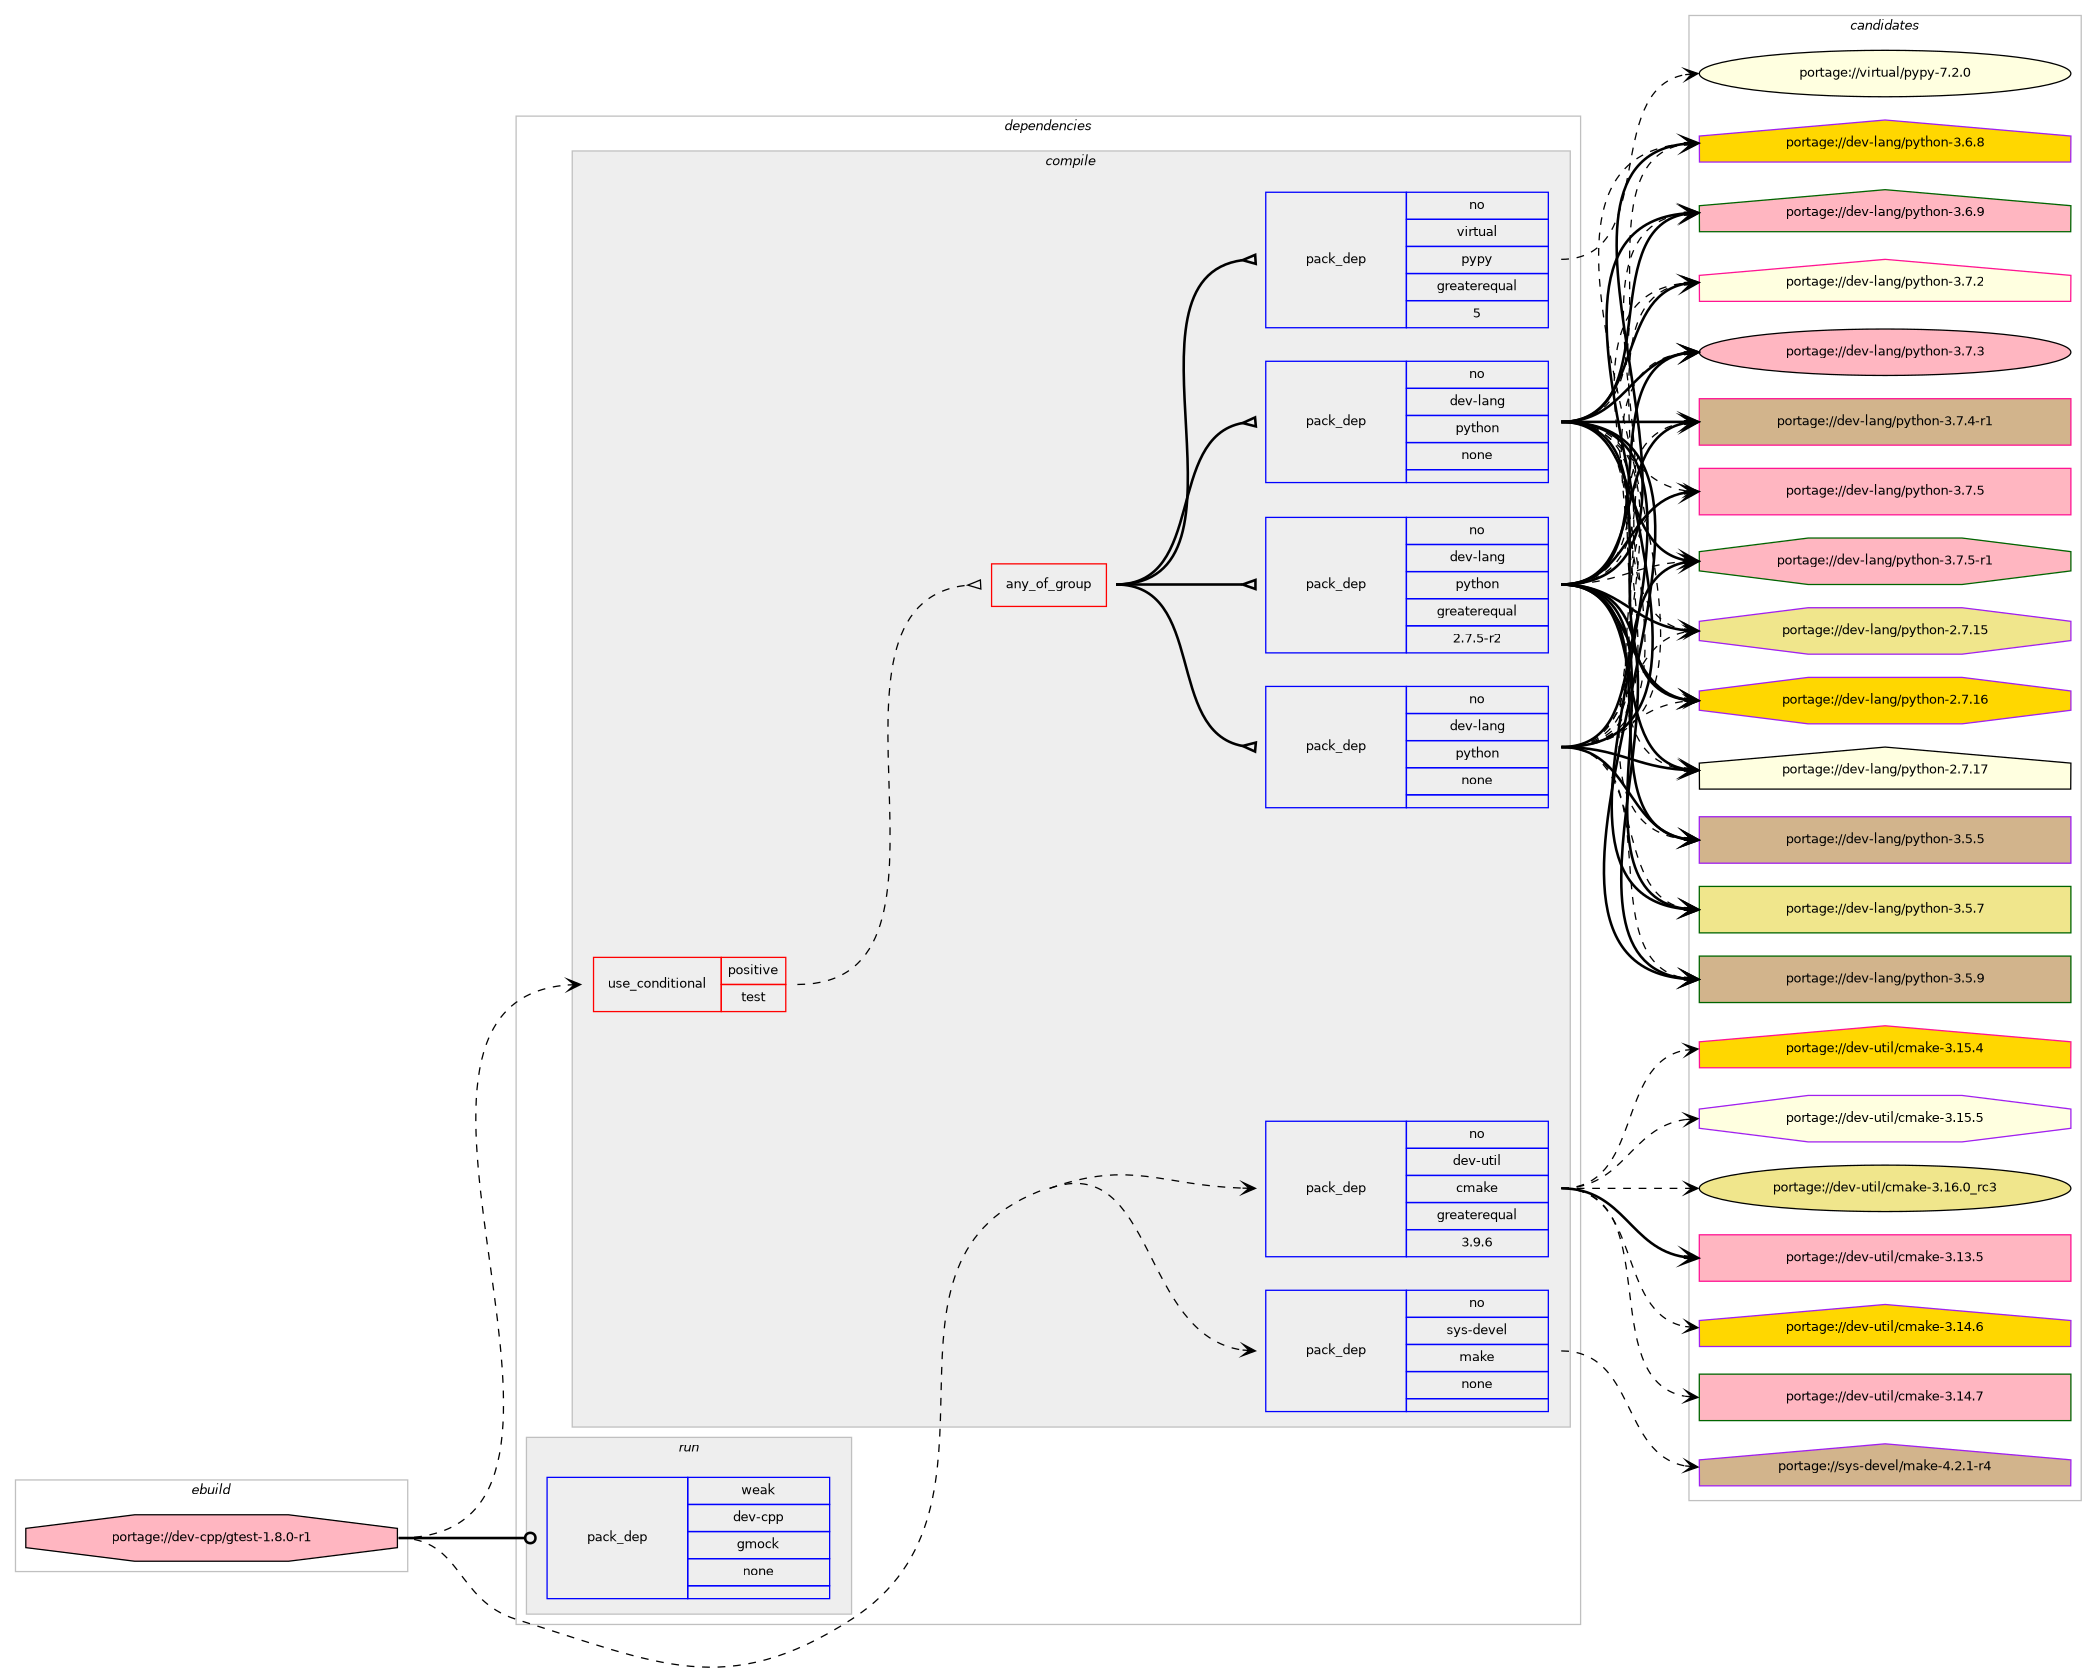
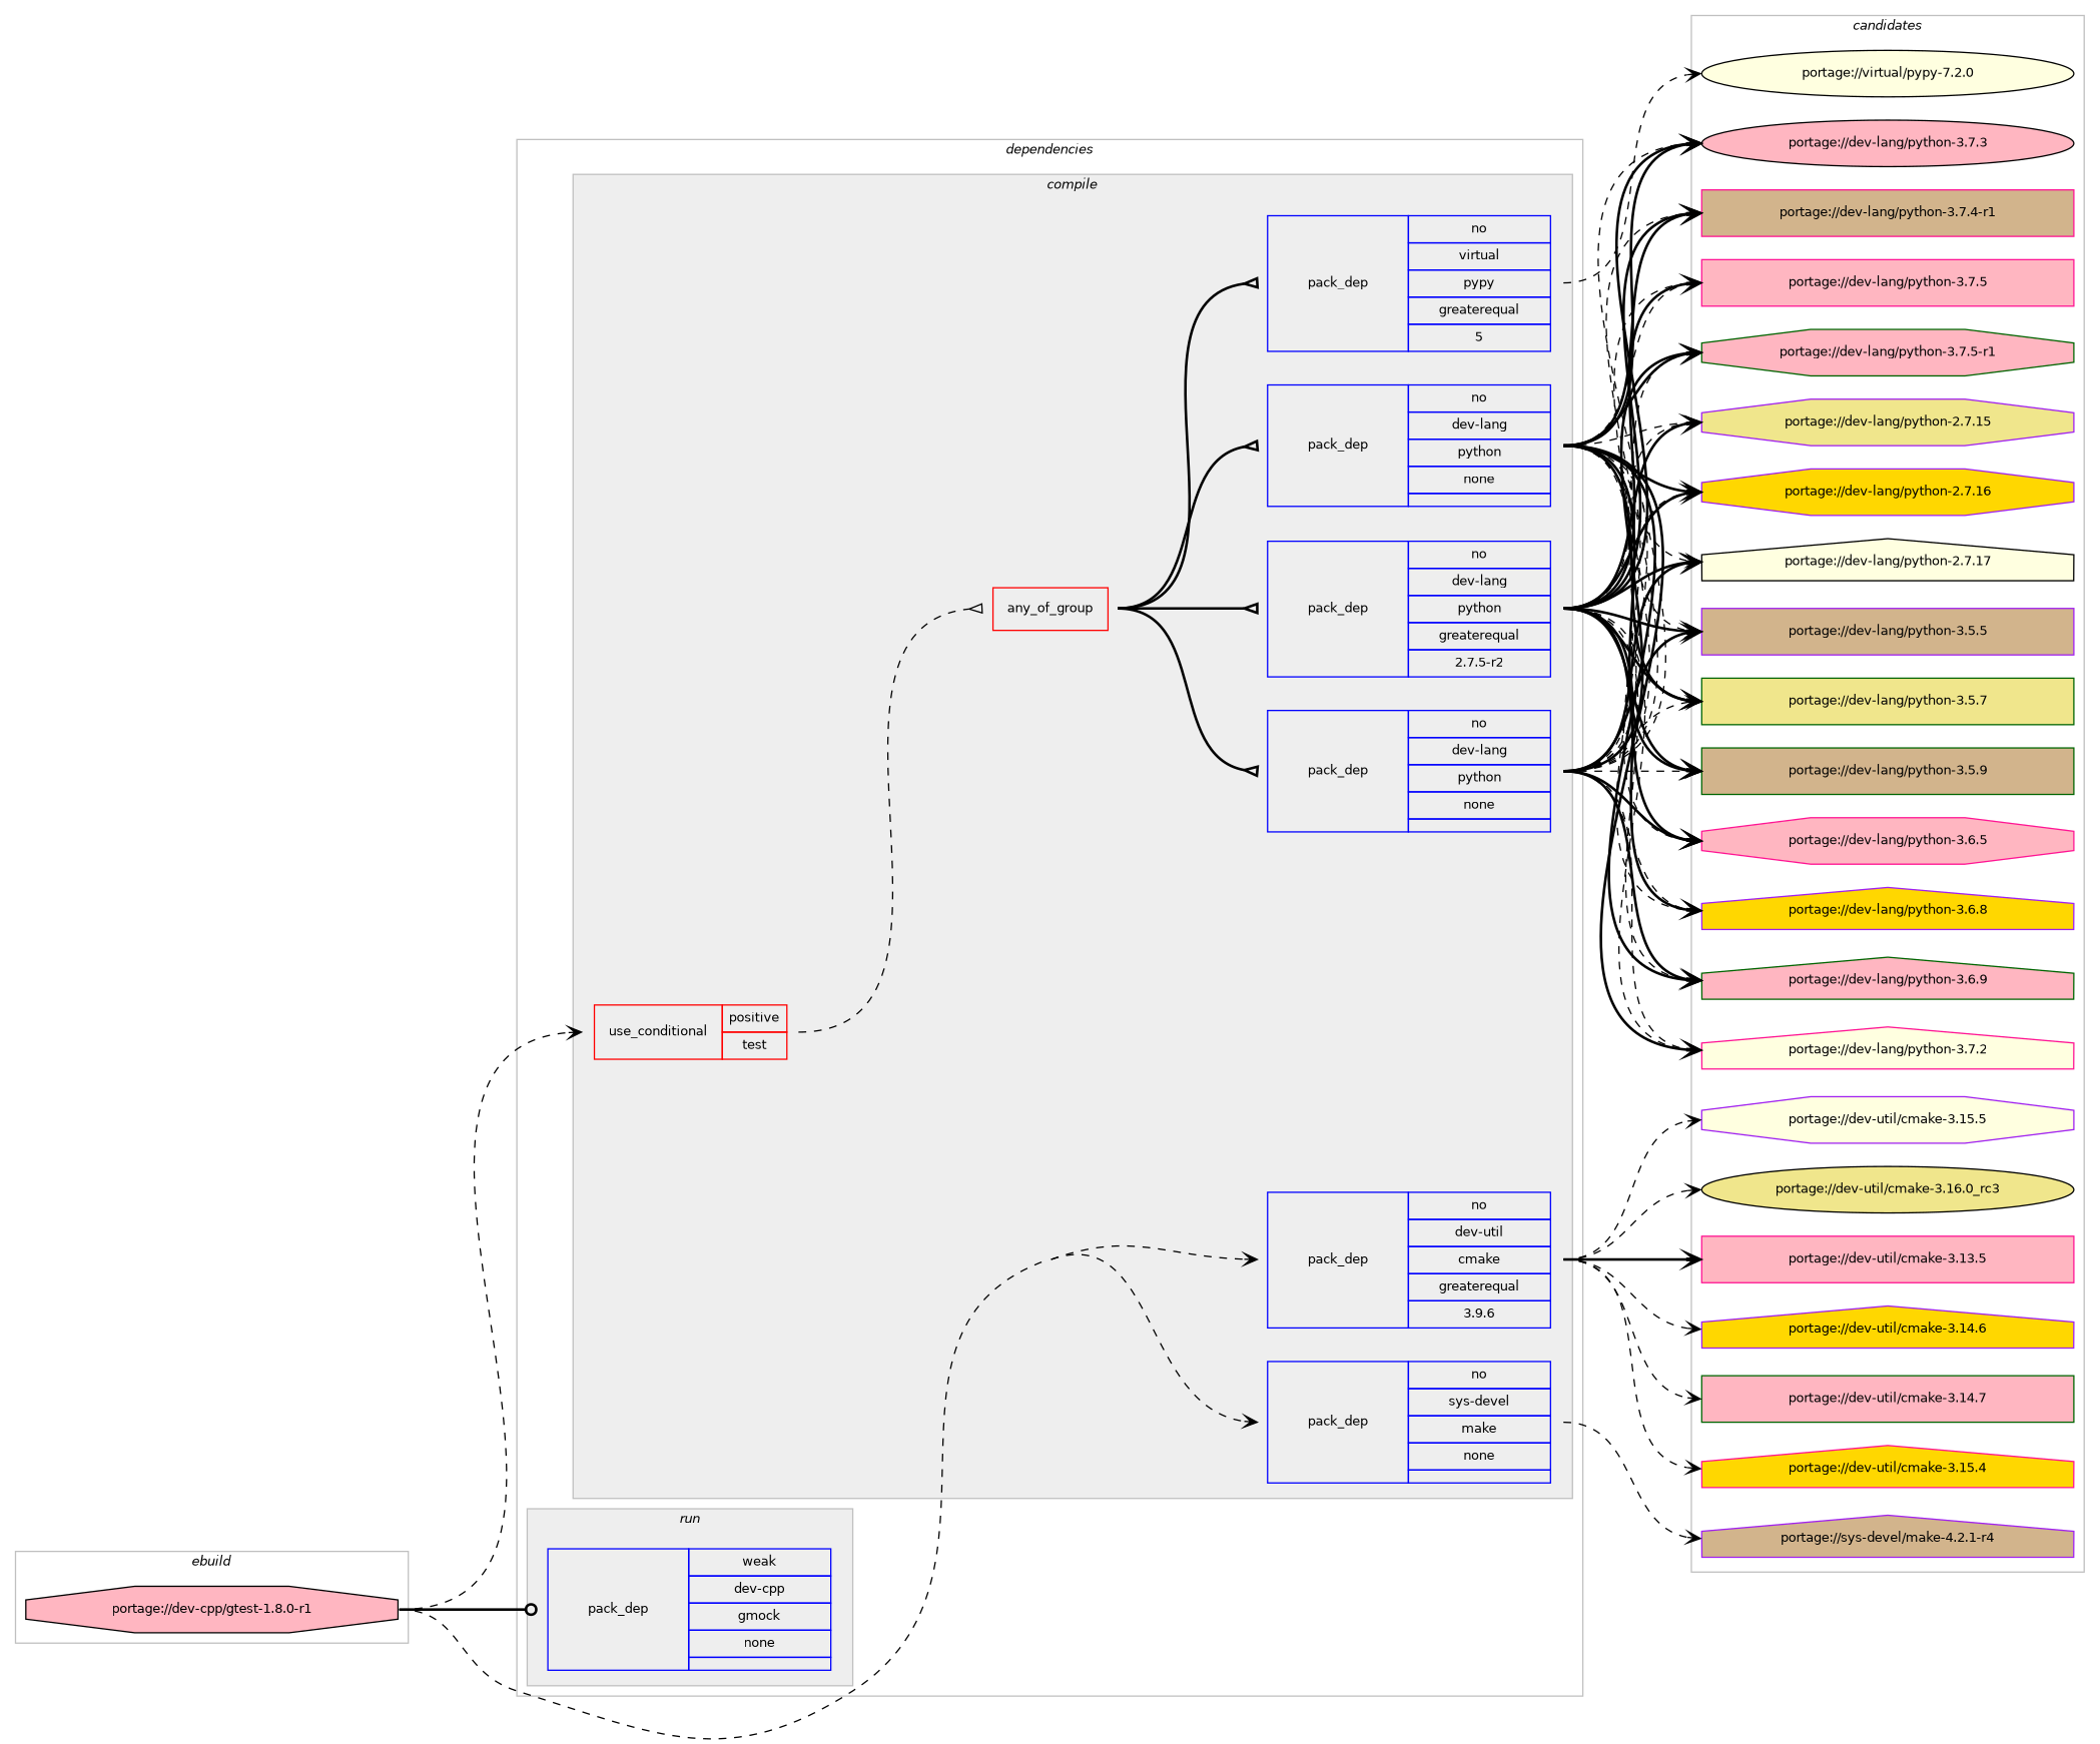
  digraph {
    compound=true
    concentrate=true
    fontname=Helvetica
    fontsize=10
    newrank=true
    rankdir=LR
    ranksep=1.5
    node [color=blue fontname=Helvetica fontsize=10 shape=none style=filled]
    edge [arrowhead=vee headport=w style=bold tailport=e weight=100]
    n1 [color=black fillcolor=lightpink label="portage://dev-cpp/gtest-1.8.0-r1" shape=octagon width=4]
    n2 [label=<<TABLE BORDER="0" CELLBORDER="1" CELLSPACING="0" CELLPADDING="4" WIDTH="220"><TR><TD ROWSPAN="6" CELLPADDING="30">pack_dep</TD></TR><TR><TD WIDTH="110">no</TD></TR><TR><TD>dev-lang</TD></TR><TR><TD>python</TD></TR><TR><TD>none</TD></TR><TR><TD></TD></TR></TABLE>> style=""]
    n3 [label=<<TABLE BORDER="0" CELLBORDER="1" CELLSPACING="0" CELLPADDING="4" WIDTH="220"><TR><TD ROWSPAN="6" CELLPADDING="30">pack_dep</TD></TR><TR><TD WIDTH="110">no</TD></TR><TR><TD>dev-lang</TD></TR><TR><TD>python</TD></TR><TR><TD>none</TD></TR><TR><TD></TD></TR></TABLE>> style=""]
    n4 [label=<<TABLE BORDER="0" CELLBORDER="1" CELLSPACING="0" CELLPADDING="4" WIDTH="220"><TR><TD ROWSPAN="6" CELLPADDING="30">pack_dep</TD></TR><TR><TD WIDTH="110">no</TD></TR><TR><TD>dev-lang</TD></TR><TR><TD>python</TD></TR><TR><TD>greaterequal</TD></TR><TR><TD>2.7.5-r2</TD></TR></TABLE>> style=""]
    n5 [label=<<TABLE BORDER="0" CELLBORDER="1" CELLSPACING="0" CELLPADDING="4" WIDTH="220"><TR><TD ROWSPAN="6" CELLPADDING="30">pack_dep</TD></TR><TR><TD WIDTH="110">no</TD></TR><TR><TD>virtual</TD></TR><TR><TD>pypy</TD></TR><TR><TD>greaterequal</TD></TR><TR><TD>5</TD></TR></TABLE>> style=""]
    n6 [color=red label=<<TABLE BORDER="0" CELLBORDER="1" CELLSPACING="0" CELLPADDING="4"><TR><TD CELLPADDING="10">any_of_group</TD></TR></TABLE>> style=""]
    n7 [color=red label=<<TABLE BORDER="0" CELLBORDER="1" CELLSPACING="0" CELLPADDING="4"><TR><TD ROWSPAN="3" CELLPADDING="10">use_conditional</TD></TR><TR><TD>positive</TD></TR><TR><TD>test</TD></TR></TABLE>> style=""]
    n8 [label=<<TABLE BORDER="0" CELLBORDER="1" CELLSPACING="0" CELLPADDING="4" WIDTH="220"><TR><TD ROWSPAN="6" CELLPADDING="30">pack_dep</TD></TR><TR><TD WIDTH="110">no</TD></TR><TR><TD>dev-util</TD></TR><TR><TD>cmake</TD></TR><TR><TD>greaterequal</TD></TR><TR><TD>3.9.6</TD></TR></TABLE>> style=""]
    n9 [label=<<TABLE BORDER="0" CELLBORDER="1" CELLSPACING="0" CELLPADDING="4" WIDTH="220"><TR><TD ROWSPAN="6" CELLPADDING="30">pack_dep</TD></TR><TR><TD WIDTH="110">no</TD></TR><TR><TD>sys-devel</TD></TR><TR><TD>make</TD></TR><TR><TD>none</TD></TR><TR><TD></TD></TR></TABLE>> style=""]
    n10 [label=<<TABLE BORDER="0" CELLBORDER="1" CELLSPACING="0" CELLPADDING="4" WIDTH="220"><TR><TD ROWSPAN="6" CELLPADDING="30">pack_dep</TD></TR><TR><TD WIDTH="110">weak</TD></TR><TR><TD>dev-cpp</TD></TR><TR><TD>gmock</TD></TR><TR><TD>none</TD></TR><TR><TD></TD></TR></TABLE>> style=""]
    n11 [color=purple fillcolor=khaki label="portage://dev-lang/python-2.7.15" shape=octagon width=4]
    n12 [color=purple fillcolor=gold label="portage://dev-lang/python-2.7.16" shape=octagon width=4]
    n13 [color=black fillcolor=lightyellow label="portage://dev-lang/python-2.7.17" shape=house width=4]
    n14 [color=purple fillcolor=tan label="portage://dev-lang/python-3.5.5" shape=box width=4]
    n15 [color=darkgreen fillcolor=khaki label="portage://dev-lang/python-3.5.7" shape=box width=4]
    n16 [color=darkgreen fillcolor=tan label="portage://dev-lang/python-3.5.9" shape=box width=4]
+   n17 [color=deeppink fillcolor=lightpink label="portage://dev-lang/python-3.6.5" shape=octagon width=4]
    n18 [color=purple fillcolor=gold label="portage://dev-lang/python-3.6.8" shape=house width=4]
    n19 [color=darkgreen fillcolor=lightpink label="portage://dev-lang/python-3.6.9" shape=house width=4]
    n20 [color=deeppink fillcolor=lightyellow label="portage://dev-lang/python-3.7.2" shape=house width=4]
    n21 [color=black fillcolor=lightpink label="portage://dev-lang/python-3.7.3" shape=ellipse width=4]
    n22 [color=deeppink fillcolor=tan label="portage://dev-lang/python-3.7.4-r1" shape=box width=4]
    n23 [color=deeppink fillcolor=lightpink label="portage://dev-lang/python-3.7.5" shape=box width=4]
    n24 [color=darkgreen fillcolor=lightpink label="portage://dev-lang/python-3.7.5-r1" shape=octagon width=4]
    n25 [color=black fillcolor=lightyellow label="portage://virtual/pypy-7.2.0" shape=ellipse width=4]
    n26 [color=deeppink fillcolor=lightpink label="portage://dev-util/cmake-3.13.5" shape=box width=4]
    n27 [color=purple fillcolor=gold label="portage://dev-util/cmake-3.14.6" shape=house width=4]
    n28 [color=darkgreen fillcolor=lightpink label="portage://dev-util/cmake-3.14.7" shape=box width=4]
    n29 [color=deeppink fillcolor=gold label="portage://dev-util/cmake-3.15.4" shape=house width=4]
    n30 [color=purple fillcolor=lightyellow label="portage://dev-util/cmake-3.15.5" shape=octagon width=4]
    n31 [color=black fillcolor=khaki label="portage://dev-util/cmake-3.16.0_rc3" shape=ellipse width=4]
    n32 [color=purple fillcolor=tan label="portage://sys-devel/make-4.2.1-r4" shape=house width=4]
    subgraph cluster_1 {
      color=gray
      label=<<i>dependencies</i>>
      subgraph cluster_2 {
        color=gray
        fillcolor="#eeeeee"
        label=<<i>compile</i>>
        style=filled
        subgraph sub_3 {
          color=gray
          fillcolor="#eeeeee"
          label=<<i>compile</i>>
          style=filled
          n7
          subgraph sub_4 {
            color=gray
            fillcolor="#eeeeee"
            label=<<i>compile</i>>
            style=filled
            n6
            subgraph sub_5 {
              color=gray
              fillcolor="#eeeeee"
              label=<<i>compile</i>>
              style=filled
              n2
            }
            subgraph sub_6 {
              color=gray
              fillcolor="#eeeeee"
              label=<<i>compile</i>>
              style=filled
              n3
            }
            subgraph sub_7 {
              color=gray
              fillcolor="#eeeeee"
              label=<<i>compile</i>>
              style=filled
              n4
            }
            subgraph sub_8 {
              color=gray
              fillcolor="#eeeeee"
              label=<<i>compile</i>>
              style=filled
              n5
            }
          }
        }
        subgraph sub_9 {
          color=gray
          fillcolor="#eeeeee"
          label=<<i>compile</i>>
          style=filled
          n8
        }
        subgraph sub_10 {
          color=gray
          fillcolor="#eeeeee"
          label=<<i>compile</i>>
          style=filled
          n9
        }
      }
      subgraph cluster_11 {
        color=gray
        fillcolor="#eeeeee"
        label=<<i>compile and run</i>>
        style=filled
      }
      subgraph cluster_12 {
        color=gray
        fillcolor="#eeeeee"
        label=<<i>run</i>>
        style=filled
        subgraph sub_13 {
          color=gray
          fillcolor="#eeeeee"
          label=<<i>run</i>>
          style=filled
          n10
        }
      }
    }
    subgraph cluster_14 {
      color=gray
      label=<<i>ebuild</i>>
      rank=same
      n1
    }
    subgraph cluster_15 {
      color=gray
      label=<<i>candidates</i>>
      rank=same
      subgraph sub_16 {
        color=black
        label=<<i>candidates</i>>
        nodesep=1
        rank=same
        n11
        n12
        n13
        n14
        n15
        n16
+       n17
        n18
        n19
        n20
        n21
        n22
        n23
        n24
      }
      subgraph sub_17 {
        color=black
        label=<<i>candidates</i>>
        nodesep=1
        rank=same
        n11
        n12
        n13
        n14
        n15
        n16
+       n17
        n18
        n19
        n20
        n21
        n22
        n23
        n24
      }
      subgraph sub_18 {
        color=black
        label=<<i>candidates</i>>
        nodesep=1
        rank=same
        n11
        n12
        n13
        n14
        n15
        n16
+       n17
        n18
        n19
        n20
        n21
        n22
        n23
        n24
      }
      subgraph sub_19 {
        color=black
        label=<<i>candidates</i>>
        nodesep=1
        rank=same
        n25
      }
      subgraph sub_20 {
        color=black
        label=<<i>candidates</i>>
        nodesep=1
        rank=same
        n26
        n27
        n28
        n29
        n30
        n31
      }
      subgraph sub_21 {
        color=black
        label=<<i>candidates</i>>
        nodesep=1
        rank=same
        n32
      }
      subgraph sub_22 {
        color=black
        label=<<i>candidates</i>>
        nodesep=1
        rank=same
      }
    }
    n1 -> n7 [style=dashed weight=20]
    n1 -> n8 [style=dashed weight=20]
    n1 -> n9 [style=dashed weight=20]
    n1 -> n10 [arrowhead=odot weight=20]
    n2 -> n11 [style=dashed]
    n2 -> n12
    n2 -> n13 [style=dashed]
    n2 -> n14 [style=dashed]
    n2 -> n15
    n2 -> n16
+   n2 -> n17 [style=dashed]
    n2 -> n18 [style=dashed]
    n2 -> n19
    n2 -> n20
    n2 -> n21
    n2 -> n22
    n2 -> n23 [style=dashed]
    n2 -> n24
    n3 -> n11 [style=dashed]
    n3 -> n12 [style=dashed]
    n3 -> n13
    n3 -> n14
    n3 -> n15 [style=dashed]
    n3 -> n16 [style=dashed]
+   n3 -> n17
    n3 -> n18 [style=dashed]
    n3 -> n19
    n3 -> n20 [style=dashed]
    n3 -> n21 [style=dashed]
    n3 -> n22 [style=dashed]
    n3 -> n23 [style=dashed]
    n3 -> n24
    n4 -> n11
    n4 -> n12
    n4 -> n13
    n4 -> n14
    n4 -> n15
    n4 -> n16
+   n4 -> n17
    n4 -> n18
    n4 -> n19 [style=dashed]
    n4 -> n20 [style=dashed]
    n4 -> n21
    n4 -> n22
    n4 -> n23
    n4 -> n24 [style=dashed]
    n5 -> n25 [style=dashed]
    n6 -> n2 [arrowhead=oinv weight=20]
    n6 -> n3 [arrowhead=oinv weight=20]
    n6 -> n4 [arrowhead=oinv weight=20]
    n6 -> n5 [arrowhead=oinv weight=20]
    n7 -> n6 [arrowhead=oinv style=dashed weight=20]
    n8 -> n26
    n8 -> n27 [style=dashed]
    n8 -> n28 [style=dashed]
    n8 -> n29 [style=dashed]
    n8 -> n30 [style=dashed]
    n8 -> n31 [style=dashed]
    n9 -> n32 [style=dashed]
  }
